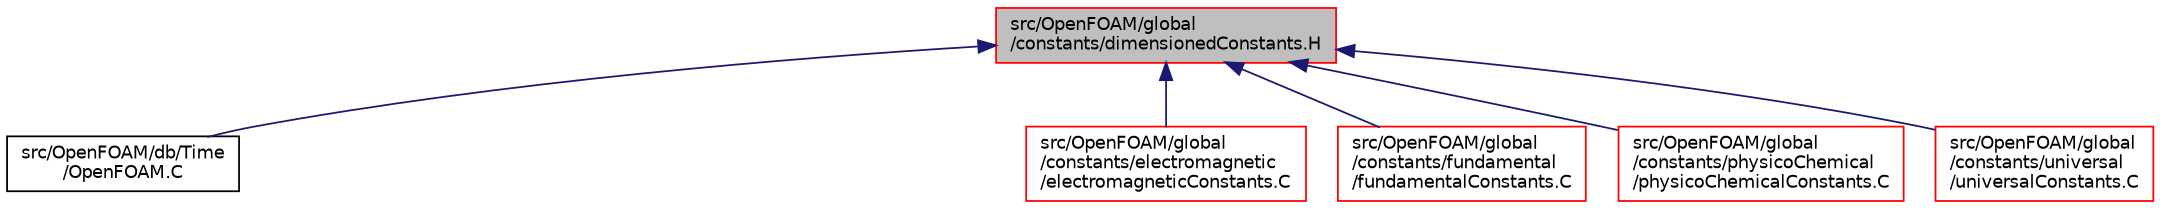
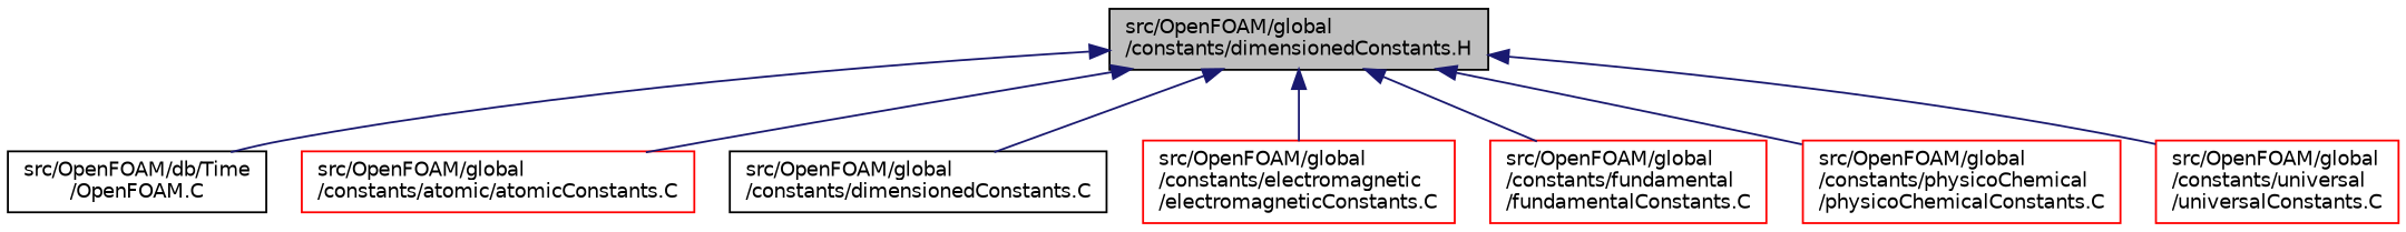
  digraph {
    node [color=red fontname=Helvetica fontsize=10 shape=record]
    edge [color=midnightblue dir=back fontname=Helvetica fontsize=10 labelfontname=Helvetica labelfontsize=10 style=solid]
-   n1 [fillcolor=grey75 fontcolor=black height=0.2 label="src/OpenFOAM/global\l/constants/dimensionedConstants.H" style=filled width=0.4]
+   n1 [color=black fillcolor=grey75 fontcolor=black height=0.2 label="src/OpenFOAM/global\l/constants/dimensionedConstants.H" style=filled width=0.4]
    n2 [color=black height=0.2 label="src/OpenFOAM/db/Time\l/OpenFOAM.C" width=0.4]
+   n3 [height=0.2 label="src/OpenFOAM/global\l/constants/atomic/atomicConstants.C" width=0.4]
+   n4 [color=black height=0.2 label="src/OpenFOAM/global\l/constants/dimensionedConstants.C" width=0.4]
    n5 [height=0.2 label="src/OpenFOAM/global\l/constants/electromagnetic\l/electromagneticConstants.C" width=0.4]
    n6 [height=0.2 label="src/OpenFOAM/global\l/constants/fundamental\l/fundamentalConstants.C" width=0.4]
    n7 [height=0.2 label="src/OpenFOAM/global\l/constants/physicoChemical\l/physicoChemicalConstants.C" width=0.4]
    n8 [height=0.2 label="src/OpenFOAM/global\l/constants/universal\l/universalConstants.C" width=0.4]
    n1 -> n2
+   n1 -> n3
+   n1 -> n4
    n1 -> n5
    n1 -> n6
    n1 -> n7
    n1 -> n8
  }
